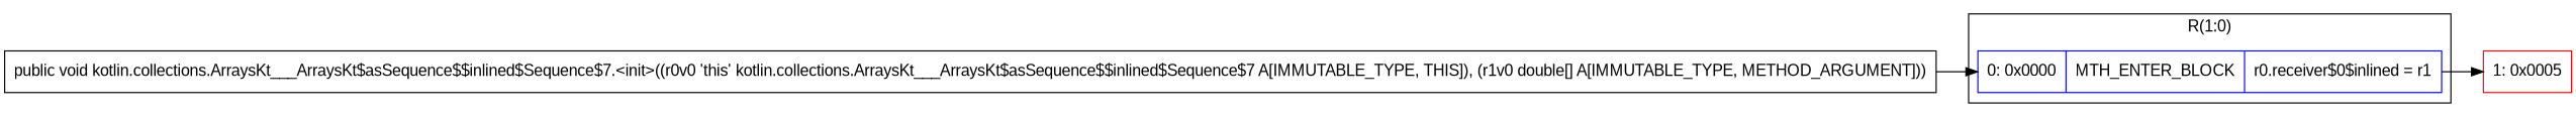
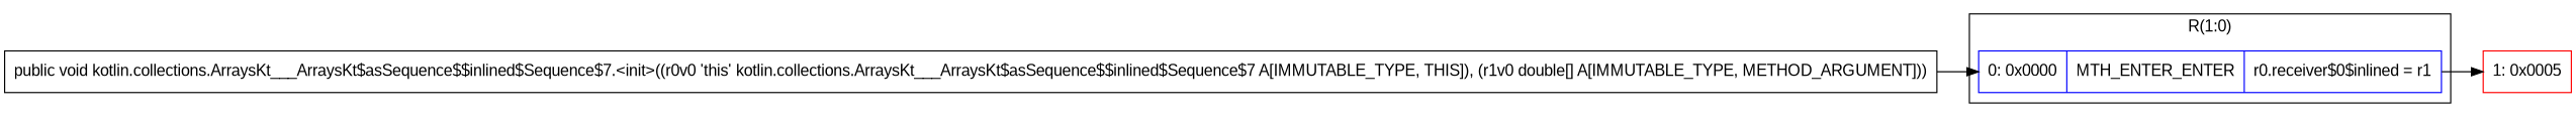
  digraph {
    rankdir=LR
    fontname="Liberation Sans"
    node [shape=record fontname="Liberation Sans"]
    edge [fontname="Liberation Sans"]
-   n1 [color=blue label="{0\:\ 0x0000|MTH_ENTER_BLOCK\l|r0.receiver$0$inlined = r1\l}"]
+   n1 [color=blue label="{0\:\ 0x0000|MTH_ENTER_ENTER\l|r0.receiver$0$inlined = r1\l}"]
    n2 [color=red label="{1\:\ 0x0005}"]
    n3 [label="{public void kotlin.collections.ArraysKt___ArraysKt$asSequence$$inlined$Sequence$7.\<init\>((r0v0 'this' kotlin.collections.ArraysKt___ArraysKt$asSequence$$inlined$Sequence$7 A[IMMUTABLE_TYPE, THIS]), (r1v0 double[] A[IMMUTABLE_TYPE, METHOD_ARGUMENT])) }"]
    subgraph cluster_1 {
      label="R(1:0)"
      n1
    }
    n1 -> n2
    n3 -> n1
  }
